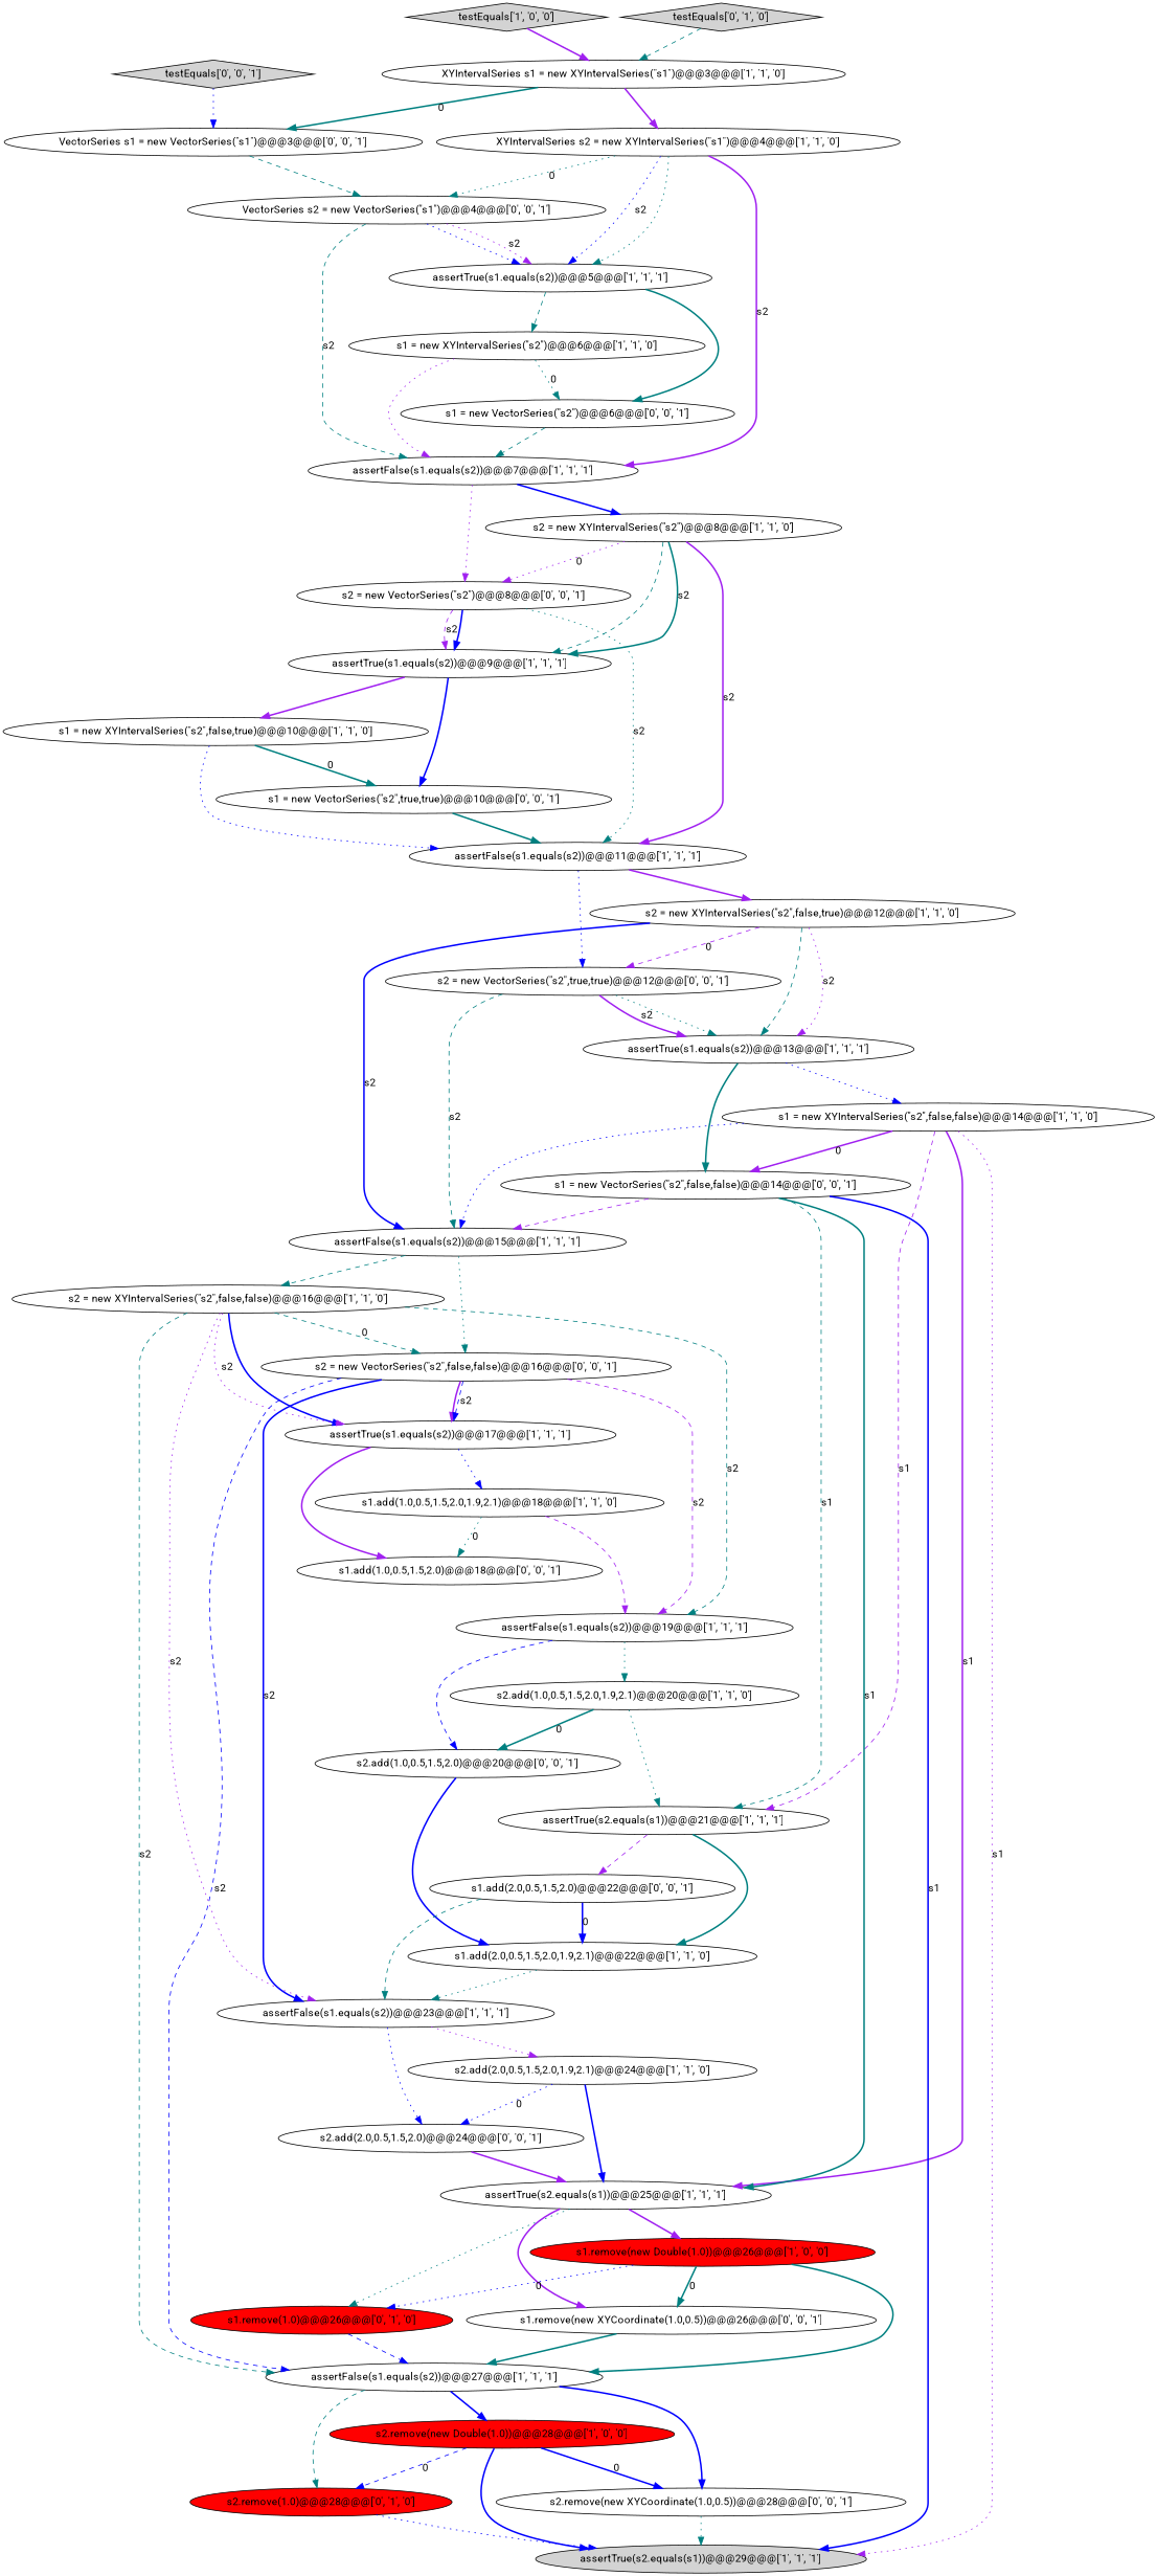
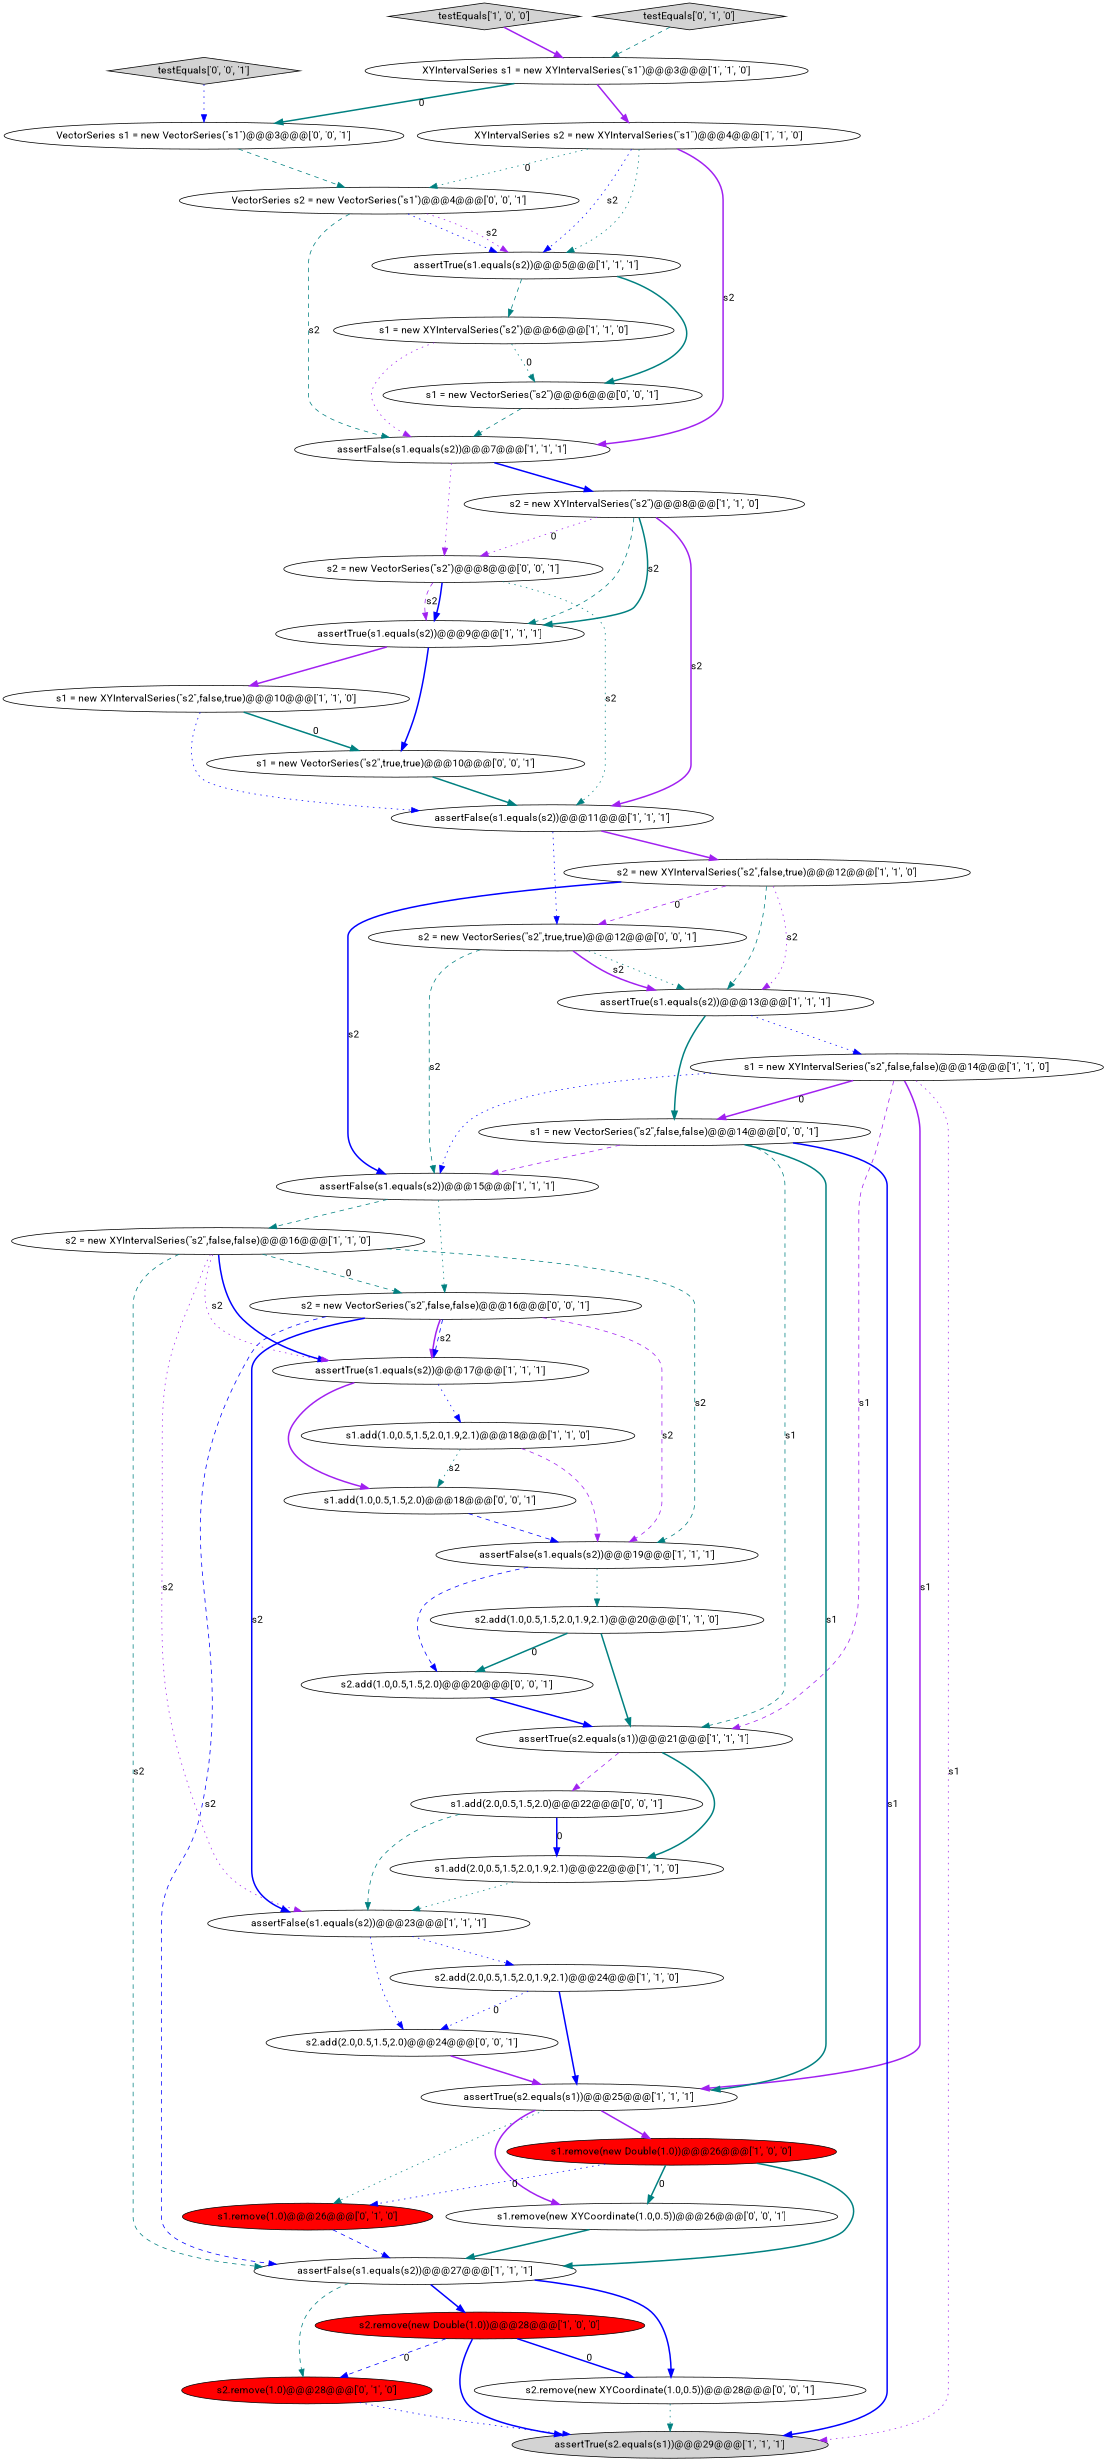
  digraph {
    fontname=Roboto
    node [fillcolor=white fontname=Roboto shape=ellipse style=filled]
    edge [color=teal fontname=Roboto style=bold]
    n1 [label="assertFalse(s1.equals(s2))@@@7@@@['1', '1', '1']"]
    n2 [label="s2 = new VectorSeries(\"s2\")@@@8@@@['0', '0', '1']"]
    n3 [label="s2 = new XYIntervalSeries(\"s2\")@@@8@@@['1', '1', '0']"]
    n4 [label="assertTrue(s1.equals(s2))@@@9@@@['1', '1', '1']"]
    n5 [label="assertFalse(s1.equals(s2))@@@11@@@['1', '1', '1']"]
    n6 [label="VectorSeries s2 = new VectorSeries(\"s1\")@@@4@@@['0', '0', '1']"]
    n7 [label="assertTrue(s1.equals(s2))@@@5@@@['1', '1', '1']"]
    n8 [label="s1 = new XYIntervalSeries(\"s2\")@@@6@@@['1', '1', '0']"]
    n9 [label="s1 = new VectorSeries(\"s2\")@@@6@@@['0', '0', '1']"]
    n10 [fillcolor=lightgray label="testEquals['1', '0', '0']" shape=diamond]
    n11 [label="XYIntervalSeries s1 = new XYIntervalSeries(\"s1\")@@@3@@@['1', '1', '0']"]
    n12 [label="VectorSeries s1 = new VectorSeries(\"s1\")@@@3@@@['0', '0', '1']"]
    n13 [label="XYIntervalSeries s2 = new XYIntervalSeries(\"s1\")@@@4@@@['1', '1', '0']"]
    n14 [label="s1 = new VectorSeries(\"s2\",true,true)@@@10@@@['0', '0', '1']"]
    n15 [label="s1 = new XYIntervalSeries(\"s2\",false,true)@@@10@@@['1', '1', '0']"]
    n16 [label="s2 = new XYIntervalSeries(\"s2\",false,true)@@@12@@@['1', '1', '0']"]
    n17 [label="s2 = new VectorSeries(\"s2\",true,true)@@@12@@@['0', '0', '1']"]
    n18 [fillcolor=lightgray label="testEquals['0', '0', '1']" shape=diamond]
    n19 [label="assertTrue(s1.equals(s2))@@@13@@@['1', '1', '1']"]
    n20 [label="s1 = new XYIntervalSeries(\"s2\",false,false)@@@14@@@['1', '1', '0']"]
    n21 [label="s1 = new VectorSeries(\"s2\",false,false)@@@14@@@['0', '0', '1']"]
    n22 [label="assertTrue(s2.equals(s1))@@@21@@@['1', '1', '1']"]
    n23 [fillcolor=lightgray label="assertTrue(s2.equals(s1))@@@29@@@['1', '1', '1']"]
    n24 [label="assertFalse(s1.equals(s2))@@@15@@@['1', '1', '1']"]
    n25 [label="assertTrue(s2.equals(s1))@@@25@@@['1', '1', '1']"]
    n26 [label="s2.add(1.0,0.5,1.5,2.0,1.9,2.1)@@@20@@@['1', '1', '0']"]
    n27 [label="s2.add(1.0,0.5,1.5,2.0)@@@20@@@['0', '0', '1']"]
    n28 [label="s1.add(2.0,0.5,1.5,2.0,1.9,2.1)@@@22@@@['1', '1', '0']"]
    n29 [label="s1.add(2.0,0.5,1.5,2.0)@@@22@@@['0', '0', '1']"]
    n30 [label="assertFalse(s1.equals(s2))@@@23@@@['1', '1', '1']"]
    n31 [label="s2.add(2.0,0.5,1.5,2.0)@@@24@@@['0', '0', '1']"]
    n32 [label="s2.add(2.0,0.5,1.5,2.0,1.9,2.1)@@@24@@@['1', '1', '0']"]
    n33 [fillcolor=red label="s1.remove(new Double(1.0))@@@26@@@['1', '0', '0']"]
    n34 [label="assertFalse(s1.equals(s2))@@@27@@@['1', '1', '1']"]
    n35 [fillcolor=red label="s1.remove(1.0)@@@26@@@['0', '1', '0']"]
    n36 [label="s1.remove(new XYCoordinate(1.0,0.5))@@@26@@@['0', '0', '1']"]
    n37 [fillcolor=red label="s2.remove(1.0)@@@28@@@['0', '1', '0']"]
    n38 [fillcolor=red label="s2.remove(new Double(1.0))@@@28@@@['1', '0', '0']"]
    n39 [label="s2.remove(new XYCoordinate(1.0,0.5))@@@28@@@['0', '0', '1']"]
    n40 [label="s1.add(1.0,0.5,1.5,2.0)@@@18@@@['0', '0', '1']"]
    n41 [label="assertFalse(s1.equals(s2))@@@19@@@['1', '1', '1']"]
    n42 [label="s2 = new XYIntervalSeries(\"s2\",false,false)@@@16@@@['1', '1', '0']"]
    n43 [label="s2 = new VectorSeries(\"s2\",false,false)@@@16@@@['0', '0', '1']"]
    n44 [label="assertTrue(s1.equals(s2))@@@17@@@['1', '1', '1']"]
    n45 [label="s1.add(1.0,0.5,1.5,2.0,1.9,2.1)@@@18@@@['1', '1', '0']"]
    n46 [fillcolor=lightgray label="testEquals['0', '1', '0']" shape=diamond]
    n1 -> n2 [color=purple style=dotted]
    n1 -> n3 [color=blue]
    n2 -> n4 [color=purple label=s2 style=dashed]
    n2 -> n4 [color=blue]
    n2 -> n5 [label=s2 style=dotted]
    n3 -> n2 [color=purple label=0 style=dotted]
    n3 -> n4 [label=s2]
    n3 -> n4 [style=dashed]
    n3 -> n5 [color=purple label=s2]
    n4 -> n14 [color=blue]
    n4 -> n15 [color=purple]
    n5 -> n16 [color=purple]
    n5 -> n17 [color=blue style=dotted]
    n6 -> n1 [label=s2 style=dashed]
    n6 -> n7 [color=blue style=dotted]
    n6 -> n7 [color=purple label=s2 style=dotted]
    n7 -> n8 [style=dashed]
    n7 -> n9
    n8 -> n1 [color=purple style=dotted]
    n8 -> n9 [label=0 style=dotted]
    n9 -> n1 [style=dashed]
    n10 -> n11 [color=purple]
    n11 -> n12 [label=0]
    n11 -> n13 [color=purple]
    n12 -> n6 [style=dashed]
    n13 -> n1 [color=purple label=s2]
    n13 -> n6 [label=0 style=dotted]
    n13 -> n7 [color=blue label=s2 style=dotted]
    n13 -> n7 [style=dotted]
    n14 -> n5
    n15 -> n5 [color=blue style=dotted]
    n15 -> n14 [label=0]
    n16 -> n17 [color=purple label=0 style=dashed]
    n16 -> n19 [color=purple label=s2 style=dotted]
    n16 -> n19 [style=dashed]
    n16 -> n24 [color=blue label=s2]
    n17 -> n19 [style=dotted]
    n17 -> n19 [color=purple label=s2]
    n17 -> n24 [label=s2 style=dashed]
    n18 -> n12 [color=blue style=dotted]
    n19 -> n20 [color=blue style=dotted]
    n19 -> n21
    n20 -> n21 [color=purple label=0]
    n20 -> n22 [color=purple label=s1 style=dashed]
    n20 -> n23 [color=purple label=s1 style=dotted]
    n20 -> n24 [color=blue style=dotted]
    n20 -> n25 [color=purple label=s1]
    n21 -> n22 [label=s1 style=dashed]
    n21 -> n23 [color=blue label=s1]
    n21 -> n24 [color=purple style=dashed]
    n21 -> n25 [label=s1]
    n22 -> n28
    n22 -> n29 [color=purple style=dashed]
    n24 -> n42 [style=dashed]
    n24 -> n43 [style=dotted]
    n25 -> n33 [color=purple]
    n25 -> n35 [style=dotted]
    n25 -> n36 [color=purple]
-   n26 -> n22 [style=dotted]
+   n26 -> n22
    n26 -> n27 [label=0]
-   n27 -> n28 [color=blue]
+   n27 -> n22 [color=blue]
    n28 -> n30 [style=dotted]
    n29 -> n28 [color=blue label=0]
    n29 -> n30 [style=dashed]
    n30 -> n31 [color=blue style=dotted]
-   n30 -> n32 [color=purple style=dotted]
+   n30 -> n32 [color=blue style=dotted]
    n31 -> n25 [color=purple]
    n32 -> n25 [color=blue]
    n32 -> n31 [color=blue label=0 style=dotted]
    n33 -> n34
    n33 -> n35 [color=blue label=0 style=dotted]
    n33 -> n36 [label=0]
    n34 -> n37 [style=dashed]
    n34 -> n38 [color=blue]
    n34 -> n39 [color=blue]
    n35 -> n34 [color=blue style=dashed]
    n36 -> n34
    n37 -> n23 [color=blue style=dotted]
    n38 -> n23 [color=blue]
    n38 -> n37 [color=blue label=0 style=dashed]
    n38 -> n39 [color=blue label=0]
    n39 -> n23 [style=dotted]
+   n40 -> n41 [color=blue style=dashed]
    n41 -> n26 [style=dotted]
    n41 -> n27 [color=blue style=dashed]
    n42 -> n30 [color=purple label=s2 style=dotted]
    n42 -> n34 [label=s2 style=dashed]
    n42 -> n41 [label=s2 style=dashed]
    n42 -> n43 [label=0 style=dashed]
    n42 -> n44 [color=blue]
    n42 -> n44 [color=purple label=s2 style=dotted]
    n43 -> n30 [color=blue label=s2]
    n43 -> n34 [color=blue label=s2 style=dashed]
    n43 -> n41 [color=purple label=s2 style=dashed]
    n43 -> n44 [color=purple]
    n43 -> n44 [color=blue label=s2 style=dashed]
    n44 -> n40 [color=purple]
    n44 -> n45 [color=blue style=dotted]
-   n45 -> n40 [label=0 style=dotted]
+   n45 -> n40 [label=s2 style=dotted]
    n45 -> n41 [color=purple style=dashed]
    n46 -> n11 [style=dashed]
  }
